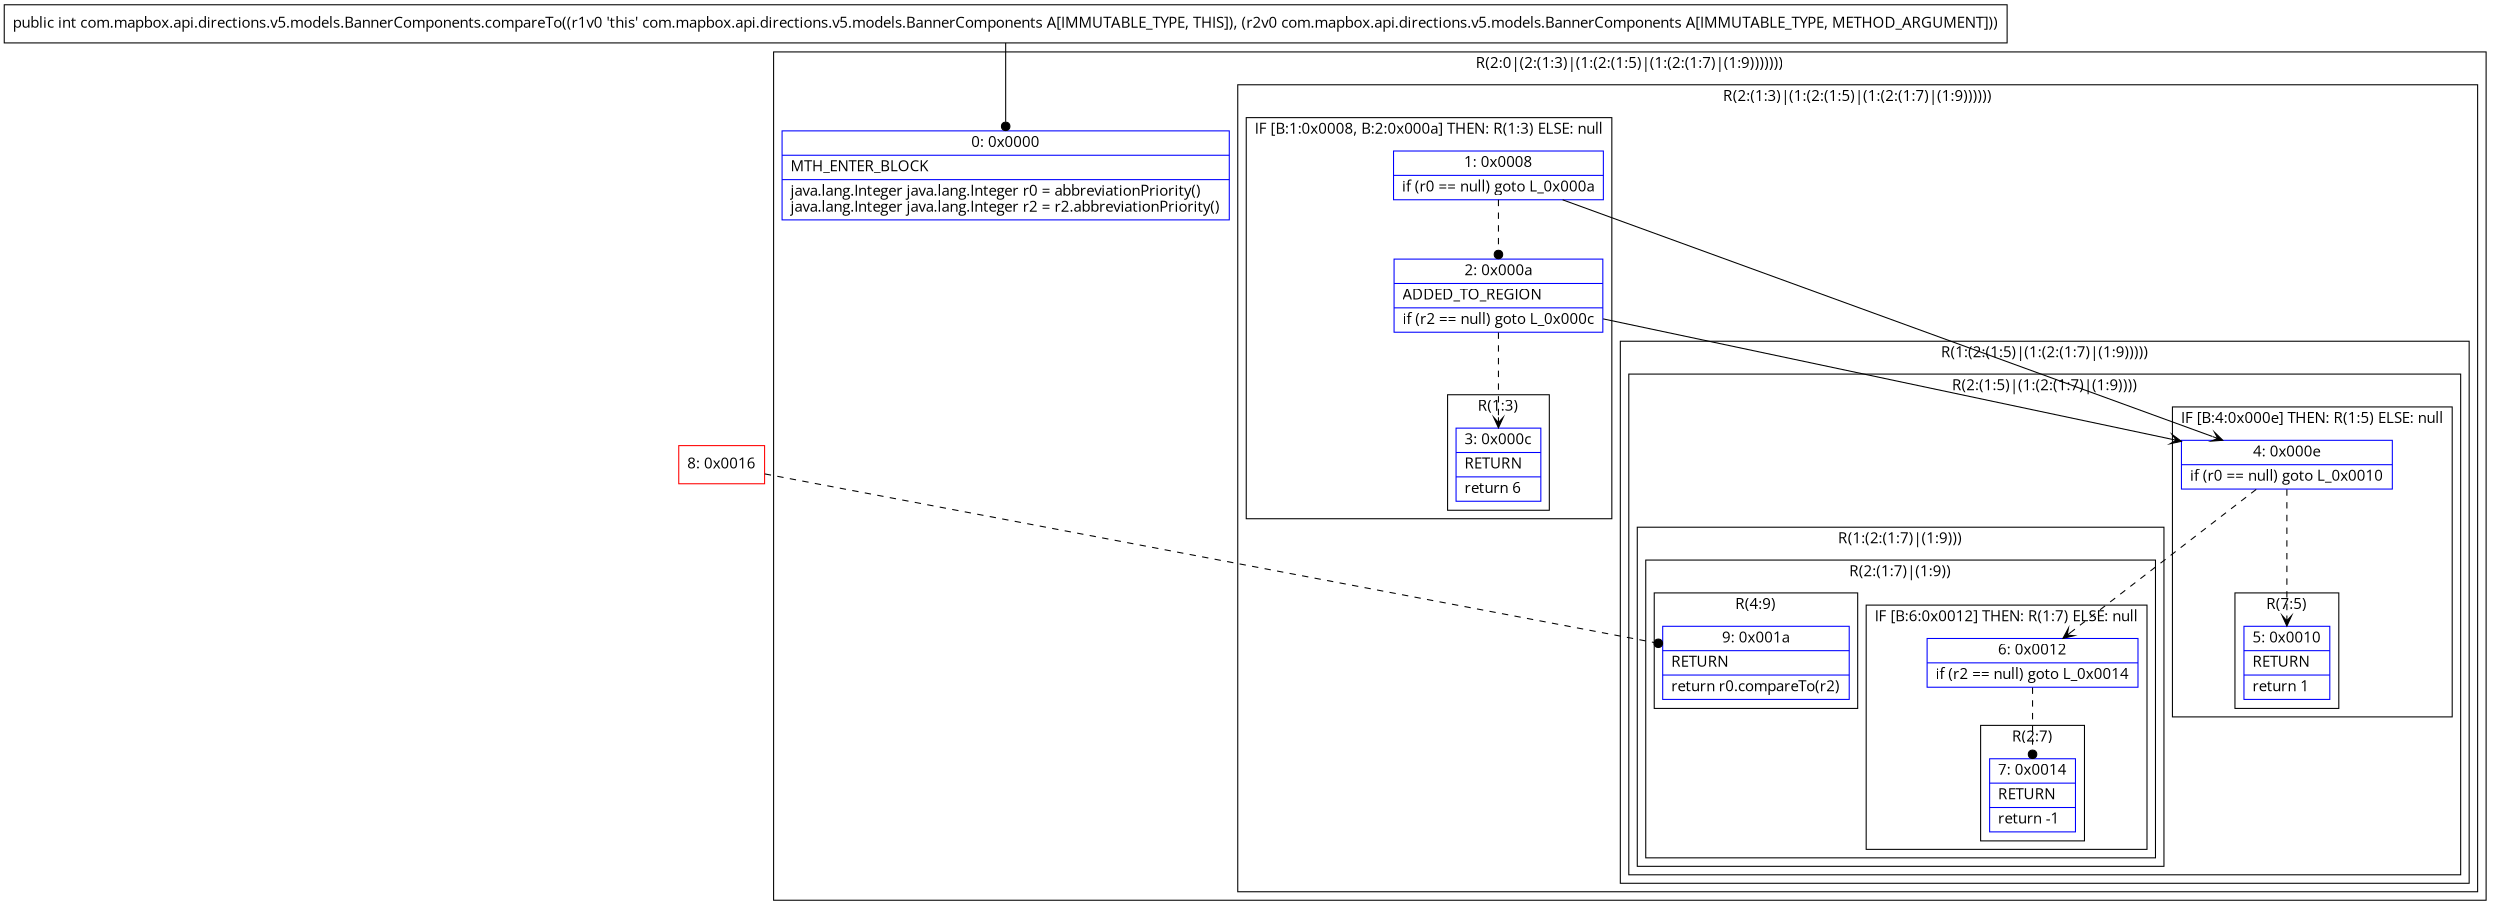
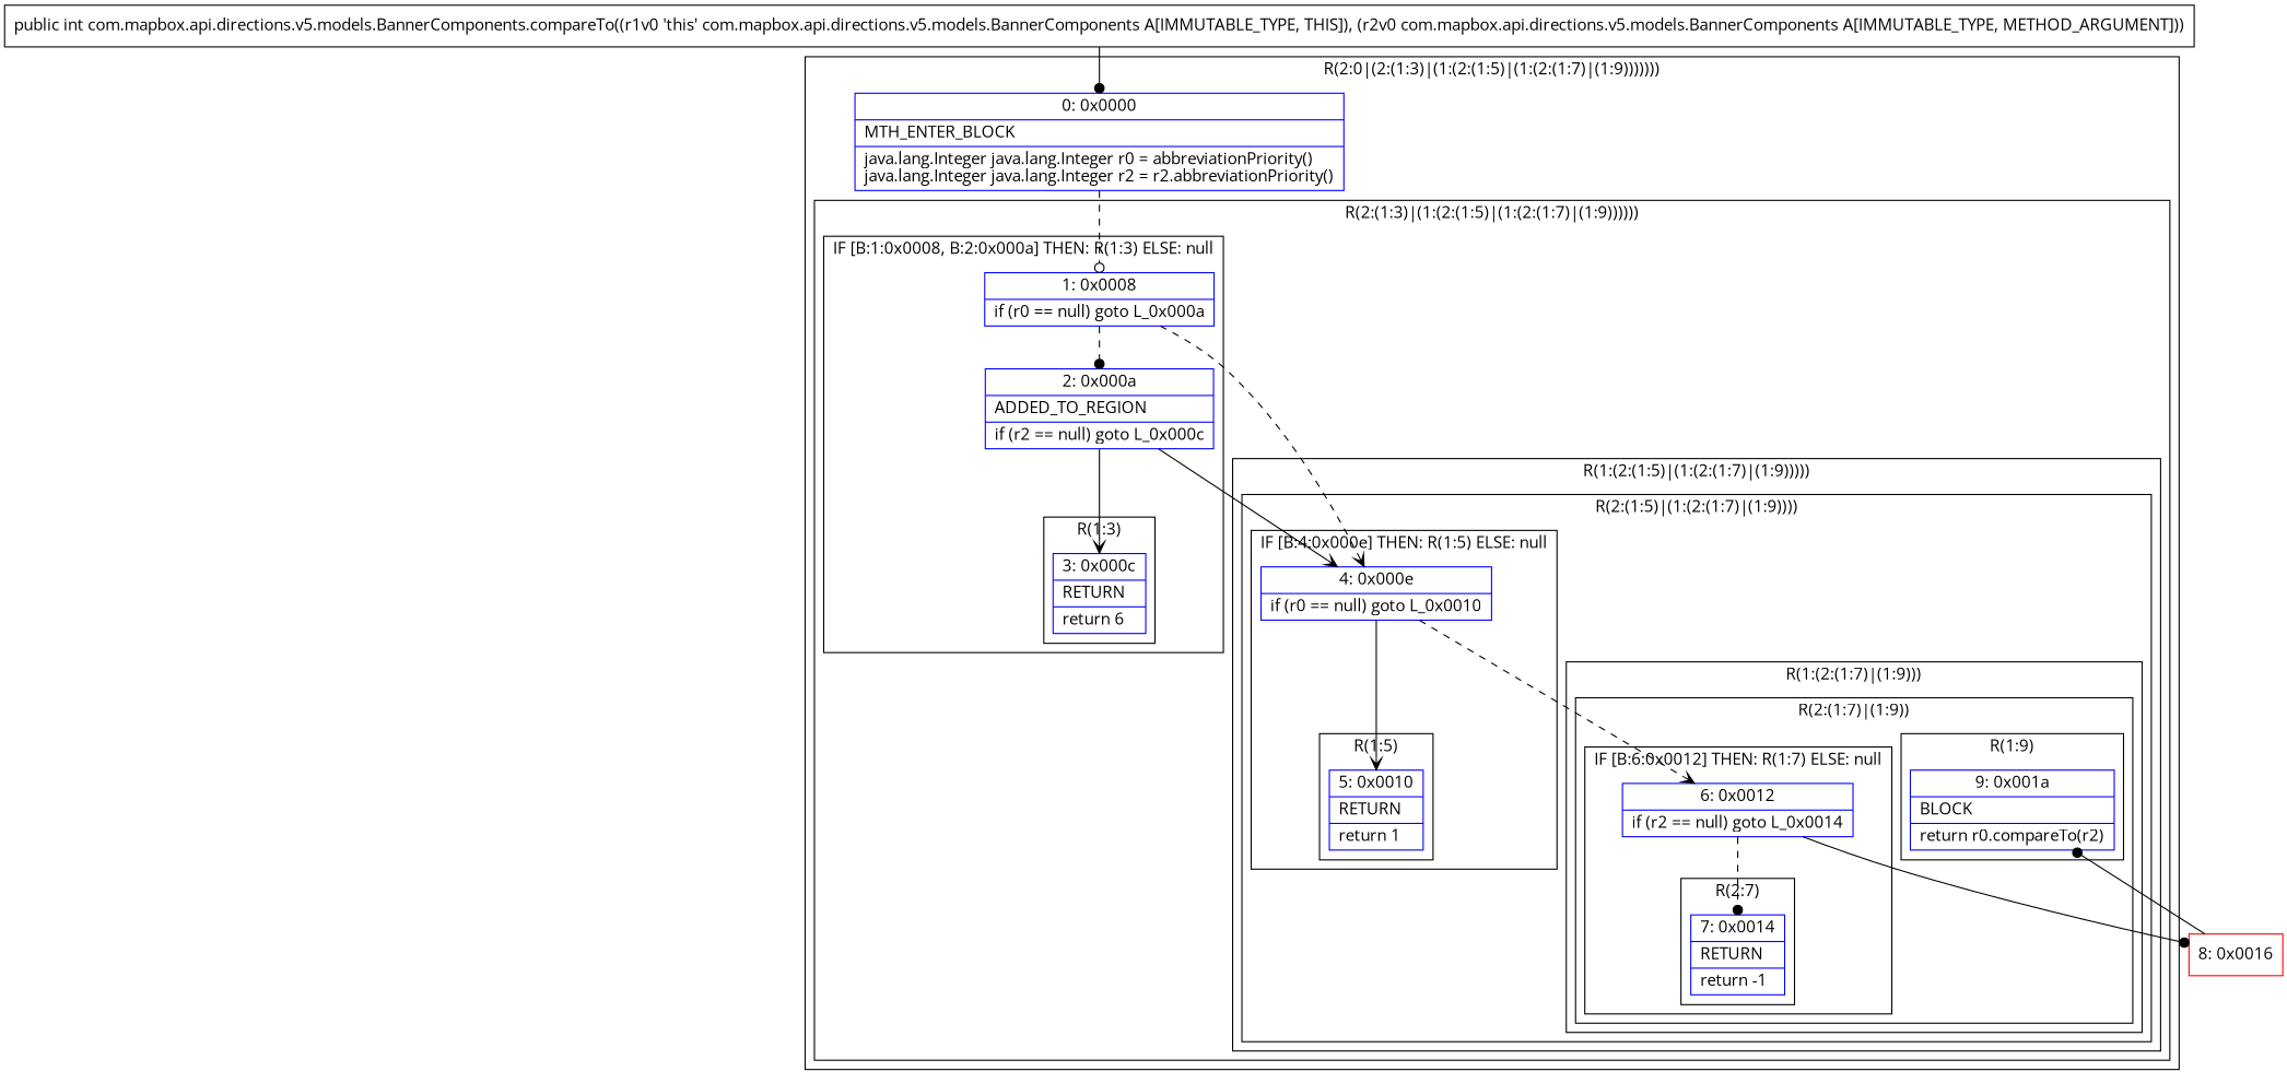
  digraph {
    fontname="Open Sans"
    node [color=blue fontname="Open Sans" shape=record]
    edge [arrowhead=dot fontname="Open Sans" style=solid]
    n1 [label="{3\:\ 0x000c|RETURN\l|return 6\l}"]
    n2 [label="{1\:\ 0x0008|if (r0 == null) goto L_0x000a\l}"]
    n3 [label="{2\:\ 0x000a|ADDED_TO_REGION\l|if (r2 == null) goto L_0x000c\l}"]
    n4 [label="{5\:\ 0x0010|RETURN\l|return 1\l}"]
    n5 [label="{4\:\ 0x000e|if (r0 == null) goto L_0x0010\l}"]
    n6 [label="{7\:\ 0x0014|RETURN\l|return \-1\l}"]
    n7 [label="{6\:\ 0x0012|if (r2 == null) goto L_0x0014\l}"]
-   n8 [label="{9\:\ 0x001a|RETURN\l|return r0.compareTo(r2)\l}"]
+   n8 [label="{9\:\ 0x001a|BLOCK\l|return r0.compareTo(r2)\l}"]
    n9 [label="{0\:\ 0x0000|MTH_ENTER_BLOCK\l|java.lang.Integer java.lang.Integer r0 = abbreviationPriority()\ljava.lang.Integer java.lang.Integer r2 = r2.abbreviationPriority()\l}"]
    n10 [color=red label="{8\:\ 0x0016}"]
    n11 [label="{public int com.mapbox.api.directions.v5.models.BannerComponents.compareTo((r1v0 'this' com.mapbox.api.directions.v5.models.BannerComponents A[IMMUTABLE_TYPE, THIS]), (r2v0 com.mapbox.api.directions.v5.models.BannerComponents A[IMMUTABLE_TYPE, METHOD_ARGUMENT])) }" color=""]
    subgraph cluster_1 {
      label="R(2:0|(2:(1:3)|(1:(2:(1:5)|(1:(2:(1:7)|(1:9)))))))"
      n9
      subgraph cluster_2 {
        label="R(2:(1:3)|(1:(2:(1:5)|(1:(2:(1:7)|(1:9))))))"
        subgraph cluster_3 {
          label="IF [B:1:0x0008, B:2:0x000a] THEN: R(1:3) ELSE: null"
          n2
          n3
          subgraph cluster_4 {
            label="R(1:3)"
            n1
          }
        }
        subgraph cluster_5 {
          label="R(1:(2:(1:5)|(1:(2:(1:7)|(1:9)))))"
          subgraph cluster_6 {
            label="R(2:(1:5)|(1:(2:(1:7)|(1:9))))"
            subgraph cluster_7 {
              label="IF [B:4:0x000e] THEN: R(1:5) ELSE: null"
              n5
              subgraph cluster_8 {
-               label="R(7:5)"
+               label="R(1:5)"
                n4
              }
            }
            subgraph cluster_9 {
              label="R(1:(2:(1:7)|(1:9)))"
              subgraph cluster_10 {
                label="R(2:(1:7)|(1:9))"
                subgraph cluster_11 {
                  label="IF [B:6:0x0012] THEN: R(1:7) ELSE: null"
                  n7
                  subgraph cluster_12 {
                    label="R(2:7)"
                    n6
                  }
                }
                subgraph cluster_13 {
-                 label="R(4:9)"
+                 label="R(1:9)"
                  n8
                }
              }
            }
          }
        }
      }
    }
    n2 -> n3 [style=dashed]
-   n2 -> n5 [arrowhead=vee]
-   n3 -> n1 [arrowhead=vee style=dashed]
+   n2 -> n5 [arrowhead=vee style=dashed]
+   n3 -> n1 [arrowhead=vee]
    n3 -> n5 [arrowhead=vee]
-   n5 -> n4 [arrowhead=vee style=dashed]
+   n5 -> n4 [arrowhead=vee]
    n5 -> n7 [arrowhead=vee style=dashed]
    n7 -> n6 [style=dashed]
-   n10 -> n8 [style=dashed]
+   n7 -> n10
+   n9 -> n2 [arrowhead=odot style=dashed]
+   n10 -> n8
    n11 -> n9
  }
